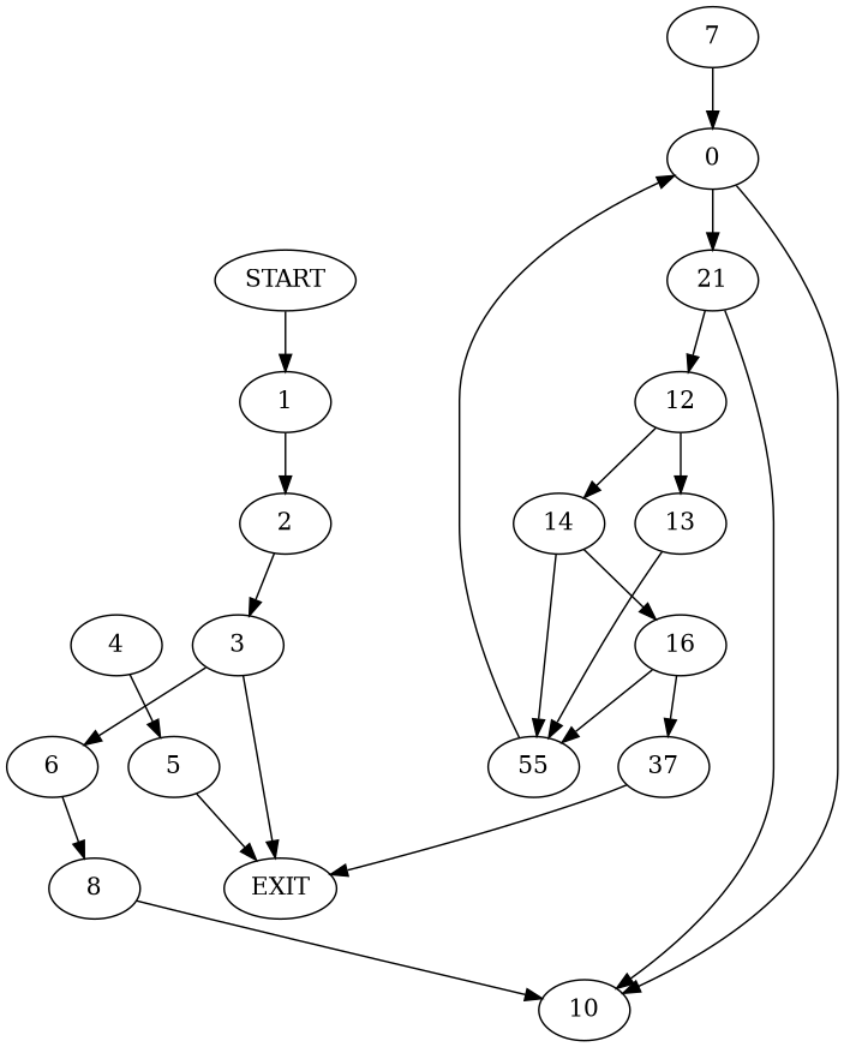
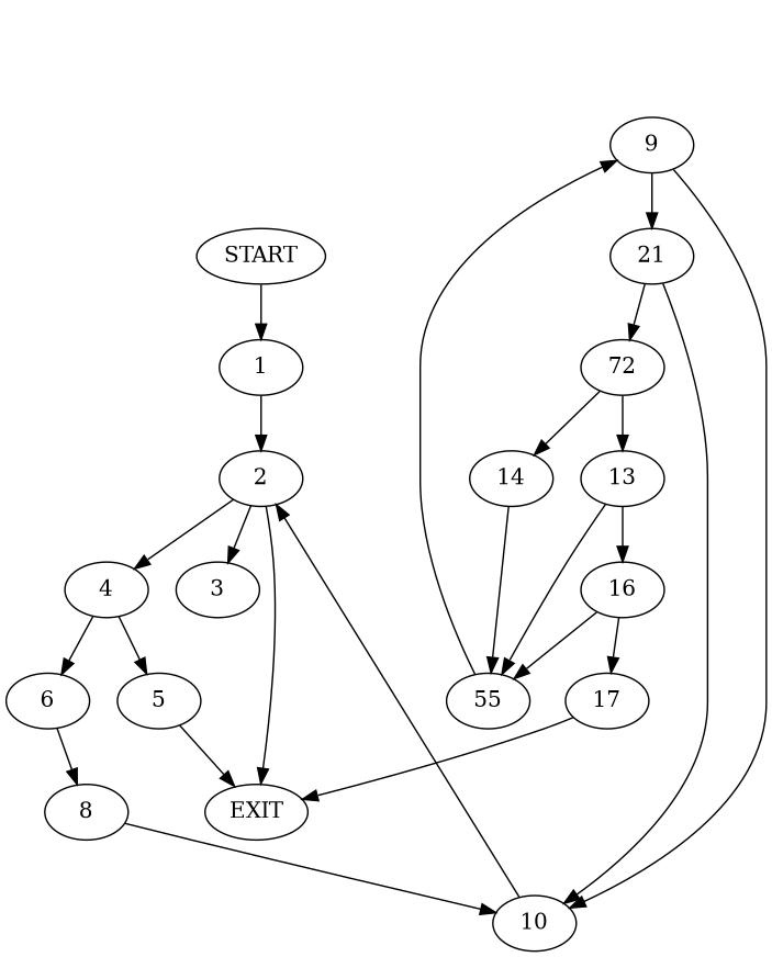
  digraph {
    n1 [label=START]
    1
    2
    n4 [label=EXIT]
    3
    4
    5
    6
    8
-   7
-   9 [label=0]
+   9
    10
    n13 [label=21]
-   12
+   12 [label=72]
    13
    14
    n17 [label=55]
    16
-   17 [label=37]
+   17
    n1 -> 1
    1 -> 2
    2 -> 3
-   3 -> n4
+   2 -> 4
+   2 -> n4
    4 -> 5
-   3 -> 6
+   4 -> 6
    5 -> n4
    6 -> 8
    8 -> 10
-   7 -> 9
    9 -> 10
    9 -> n13
+   10 -> 2
    n13 -> 10
    n13 -> 12
    12 -> 13
    12 -> 14
    13 -> n17
-   14 -> 16
+   13 -> 16
    14 -> n17
    n17 -> 9
    16 -> n17
    16 -> 17
    17 -> n4
  }
